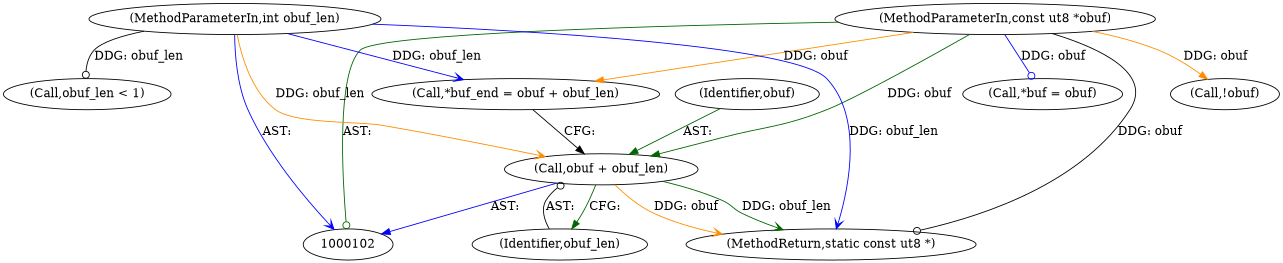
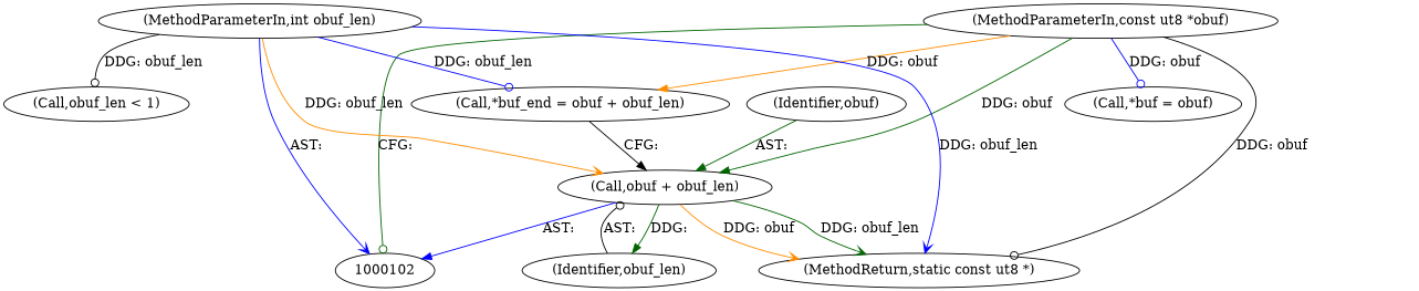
  digraph {
    edge [arrowhead=normal color=darkgreen]
    n1 [label="(Call,obuf + obuf_len)"]
    n2 [label="(MethodReturn,static const ut8 *)"]
    n3 [label="(Identifier,obuf_len)"]
    1000102
    n5 [label="(Call,*buf_end = obuf + obuf_len)"]
    n6 [label="(MethodParameterIn,const ut8 *obuf)"]
    n7 [label="(Call,*buf = obuf)"]
-   n8 [label="(Call,!obuf)"]
    n9 [label="(MethodParameterIn,int obuf_len)"]
    n10 [label="(Call,obuf_len < 1)"]
    n11 [label="(Identifier,obuf)"]
    n1 -> n2 [arrowhead=vee label="DDG: obuf_len"]
    n1 -> n2 [arrowhead=vee color=darkorange label="DDG: obuf"]
-   n1 -> n3 [label="CFG: "]
+   n1 -> n3 [label="DDG: "]
    n1 -> 1000102 [color=blue label="AST: "]
    n3 -> n1 [arrowhead=odot color=black label="AST: "]
    n5 -> n1 [color=black label="CFG: "]
    n6 -> n1 [label="DDG: obuf"]
    n6 -> n2 [arrowhead=odot color=black label="DDG: obuf"]
-   n6 -> 1000102 [arrowhead=odot label="AST: "]
+   n6 -> 1000102 [arrowhead=odot label="CFG: "]
    n6 -> n5 [color=darkorange label="DDG: obuf"]
    n6 -> n7 [arrowhead=odot color=blue label="DDG: obuf"]
-   n6 -> n8 [color=darkorange label="DDG: obuf"]
    n9 -> n1 [arrowhead=vee color=darkorange label="DDG: obuf_len"]
    n9 -> n2 [arrowhead=vee color=blue label="DDG: obuf_len"]
    n9 -> 1000102 [arrowhead=vee color=blue label="AST: "]
-   n9 -> n5 [arrowhead=vee color=blue label="DDG: obuf_len"]
+   n9 -> n5 [arrowhead=odot color=blue label="DDG: obuf_len"]
    n9 -> n10 [arrowhead=odot color=black label="DDG: obuf_len"]
    n11 -> n1 [label="AST: "]
  }
